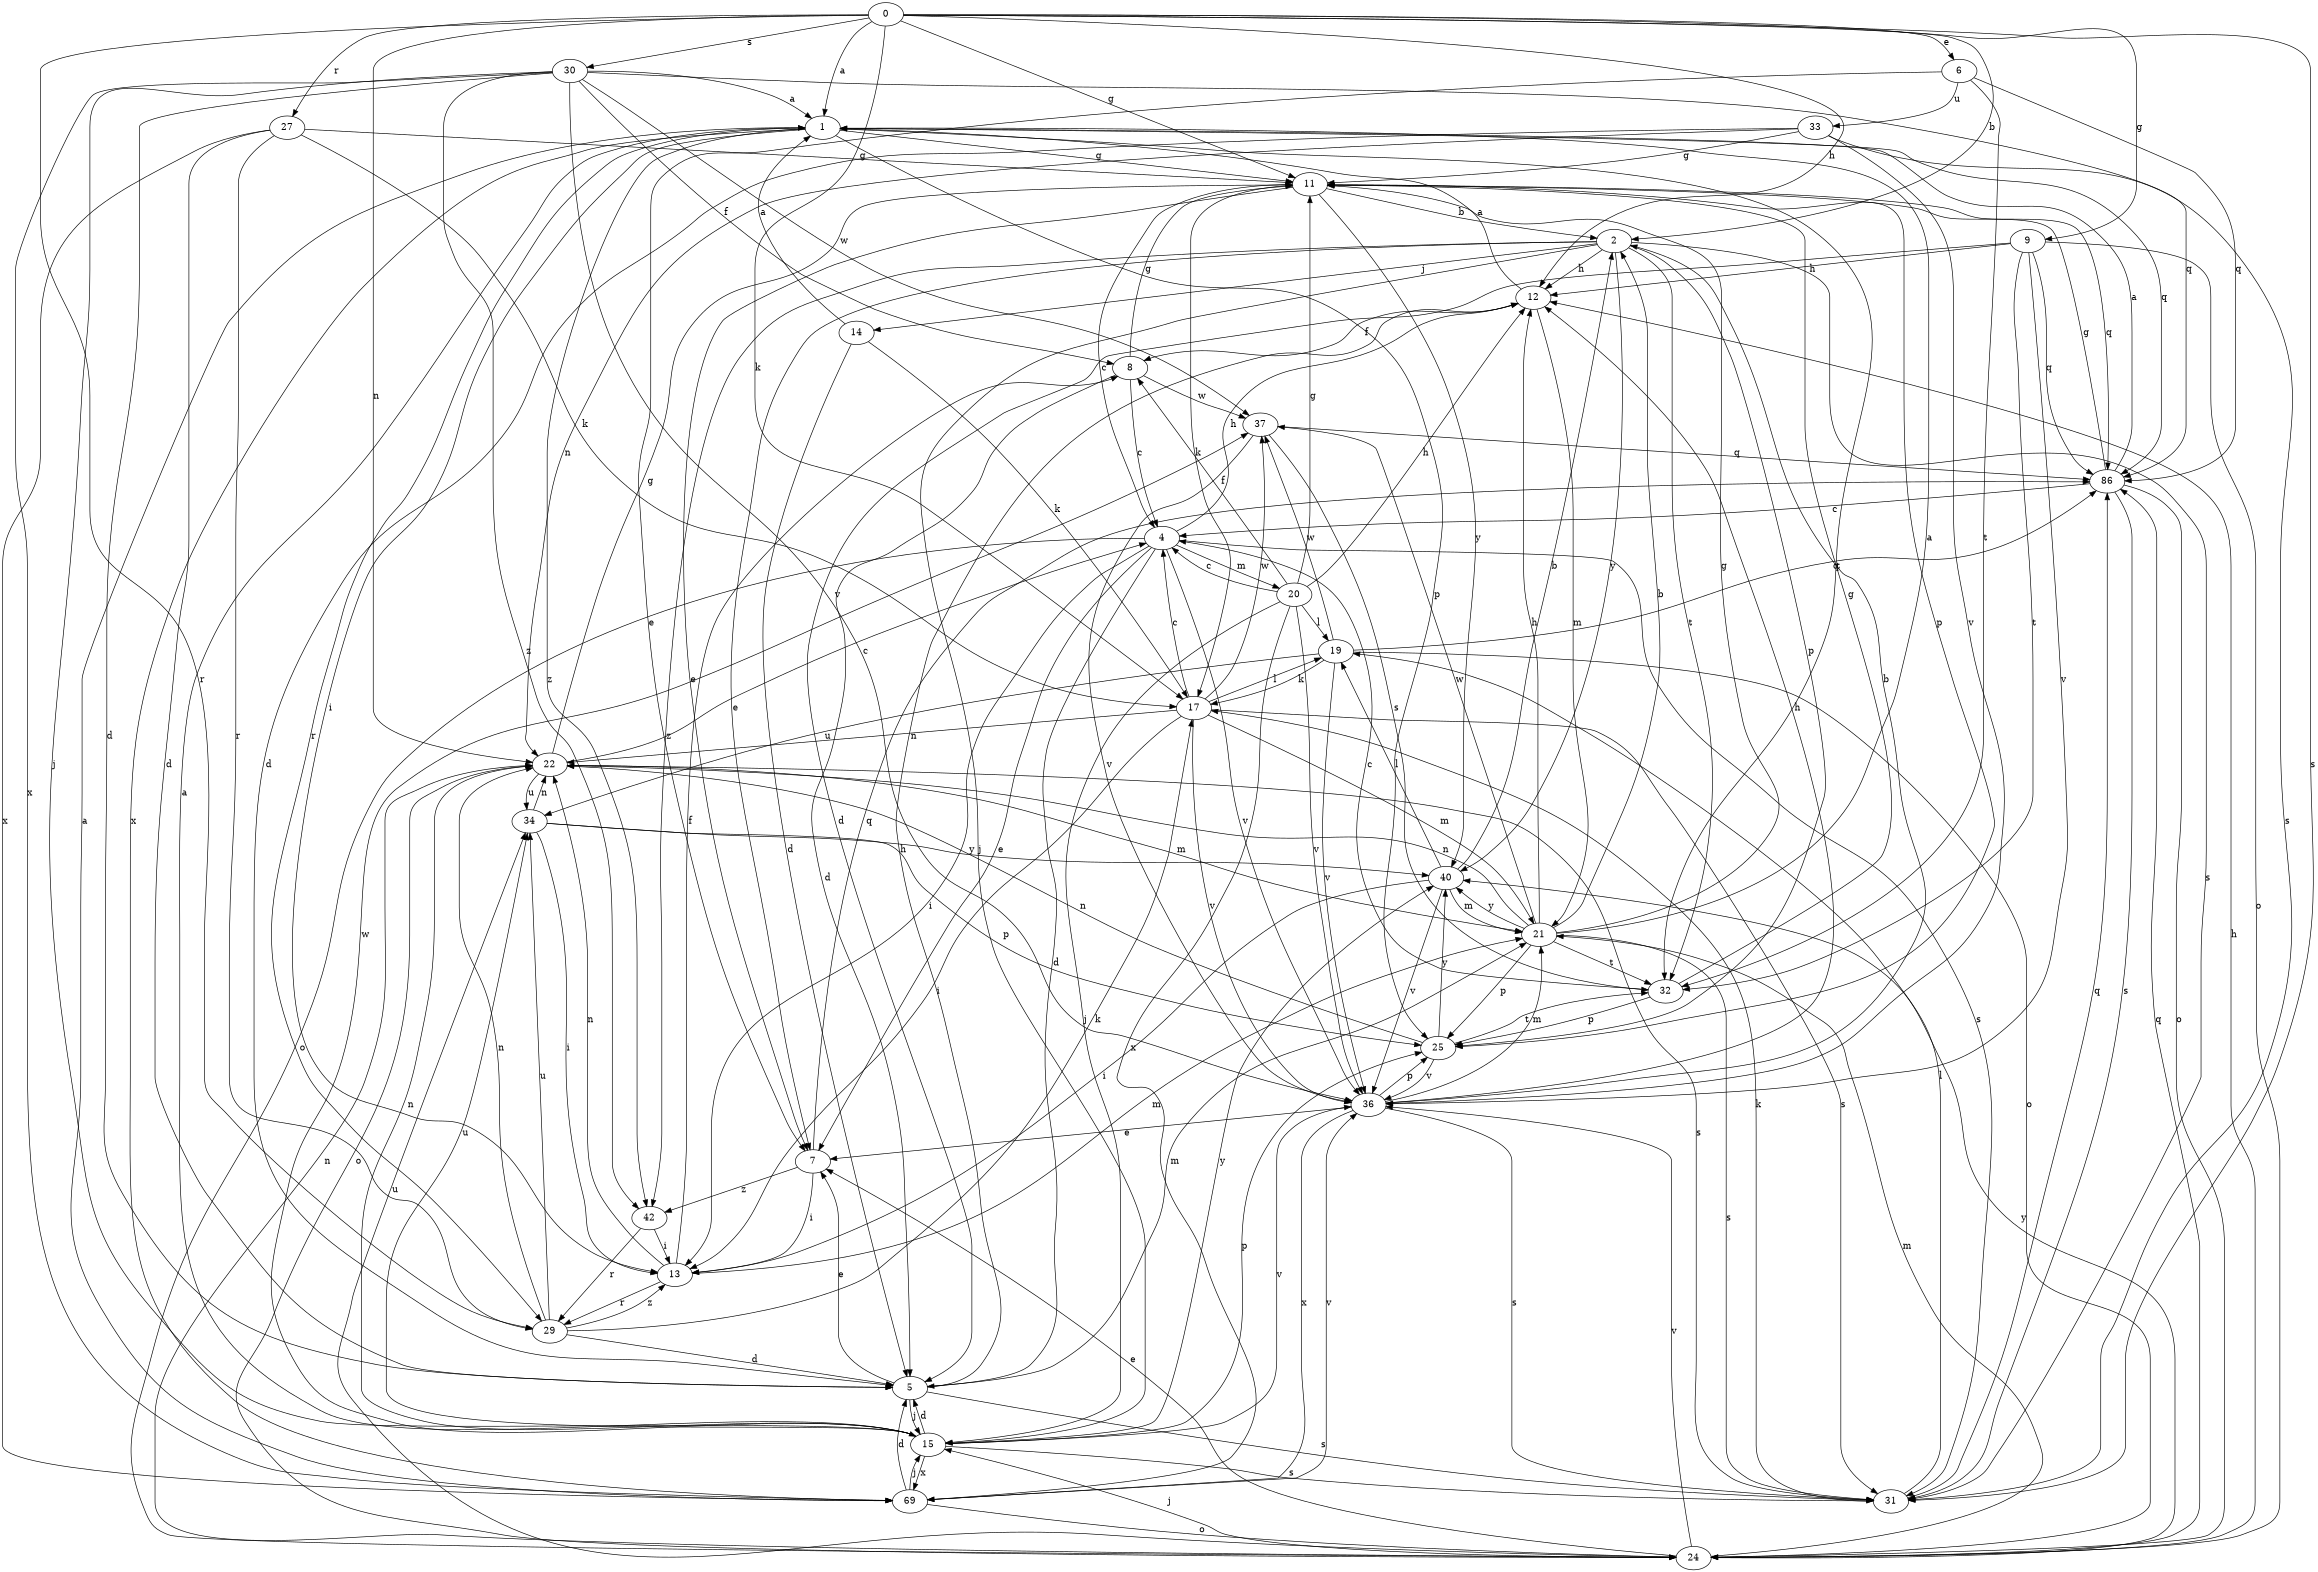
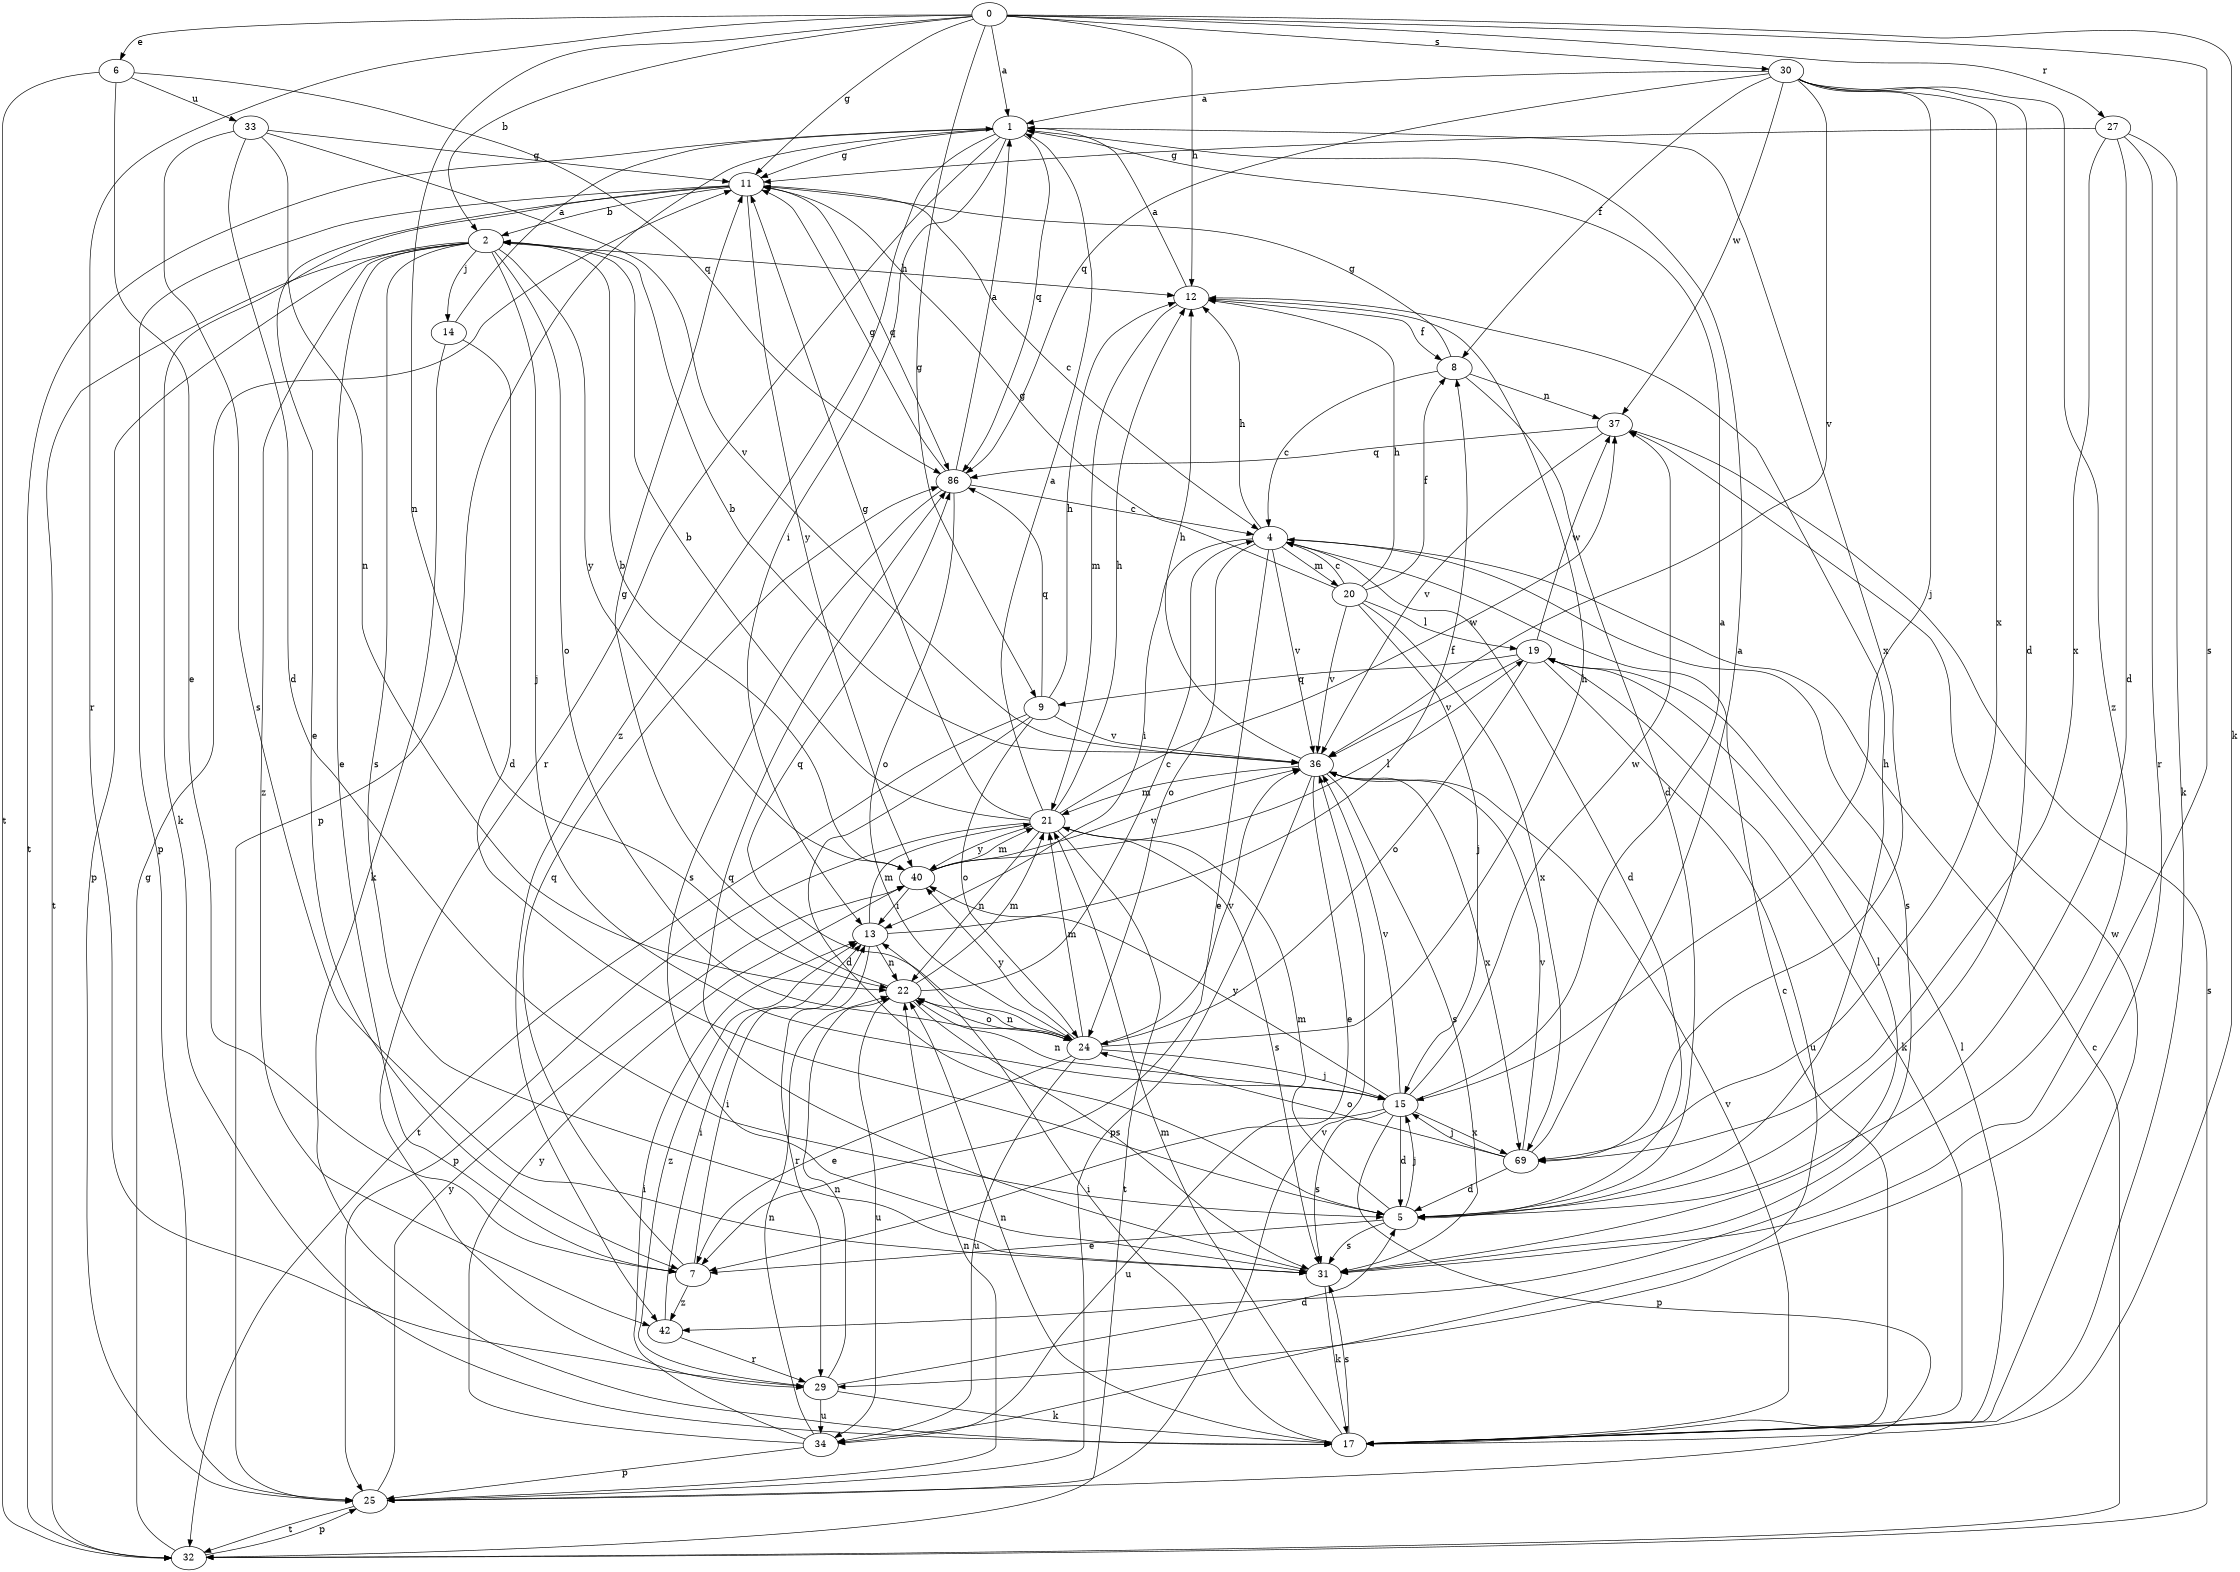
  strict digraph {
    0
    1
    2
    6
    9
    11
    12
    17
    22
    27
    29
    30
    31
    13
    25
    n16 [label=86]
    32
    n18 [label=69]
    42
    7
    14
    15
    24
    40
    33
    5
    36
    4
    21
    8
    37
    19
    34
    20
    0 -> 1 [label=a]
    0 -> 2 [label=b]
    0 -> 6 [label=e]
    0 -> 9 [label=g]
    0 -> 11 [label=g]
    0 -> 12 [label=h]
    0 -> 17 [label=k]
    0 -> 22 [label=n]
    0 -> 27 [label=r]
    0 -> 29 [label=r]
    0 -> 30 [label=s]
    0 -> 31 [label=s]
    1 -> 11 [label=g]
    1 -> 29 [label=r]
    1 -> 13 [label=i]
    1 -> 25 [label=p]
    1 -> n16 [label=q]
    1 -> 32 [label=t]
    1 -> n18 [label=x]
    1 -> 42 [label=z]
    2 -> 12 [label=h]
    2 -> 31 [label=s]
    2 -> 25 [label=p]
    2 -> 32 [label=t]
    2 -> 42 [label=z]
    2 -> 7 [label=e]
    2 -> 14 [label=j]
    2 -> 15 [label=j]
+   2 -> 24 [label=o]
    2 -> 40 [label=y]
    6 -> n16 [label=q]
    6 -> 32 [label=t]
    6 -> 7 [label=e]
    6 -> 33 [label=u]
    9 -> 12 [label=h]
    9 -> n16 [label=q]
    9 -> 32 [label=t]
    9 -> 24 [label=o]
    9 -> 5 [label=d]
    9 -> 36 [label=v]
    11 -> 2 [label=b]
    11 -> 17 [label=k]
    11 -> 25 [label=p]
    11 -> n16 [label=q]
    11 -> 7 [label=e]
    11 -> 40 [label=y]
    11 -> 4 [label=c]
    12 -> 1 [label=a]
    12 -> 21 [label=m]
    12 -> 8 [label=f]
    17 -> 22 [label=n]
    17 -> 31 [label=s]
    17 -> 13 [label=i]
    17 -> 36 [label=v]
    17 -> 4 [label=c]
    17 -> 21 [label=m]
    17 -> 37 [label=w]
    17 -> 19 [label=l]
    22 -> 11 [label=g]
    22 -> 31 [label=s]
    22 -> 24 [label=o]
    22 -> 4 [label=c]
    22 -> 21 [label=m]
    22 -> 34 [label=u]
    27 -> 11 [label=g]
    27 -> 17 [label=k]
    27 -> 29 [label=r]
    27 -> n18 [label=x]
    27 -> 5 [label=d]
    29 -> 17 [label=k]
    29 -> 22 [label=n]
    29 -> 13 [label=z]
    29 -> 5 [label=d]
    29 -> 34 [label=u]
    30 -> 1 [label=a]
    30 -> n16 [label=q]
    30 -> n18 [label=x]
    30 -> 42 [label=z]
    30 -> 15 [label=j]
    30 -> 5 [label=d]
    30 -> 36 [label=v]
    30 -> 8 [label=f]
    30 -> 37 [label=w]
    31 -> 17 [label=k]
    31 -> n16 [label=q]
    31 -> 19 [label=l]
    13 -> 22 [label=n]
    13 -> 29 [label=r]
    13 -> 21 [label=m]
    13 -> 8 [label=f]
    25 -> 22 [label=n]
    25 -> 32 [label=t]
    25 -> 40 [label=y]
    25 -> 36 [label=v]
    n16 -> 1 [label=a]
    n16 -> 11 [label=g]
    n16 -> 31 [label=s]
    n16 -> 24 [label=o]
    n16 -> 4 [label=c]
    32 -> 11 [label=g]
    32 -> 25 [label=p]
    32 -> 4 [label=c]
    n18 -> 1 [label=a]
    n18 -> 15 [label=j]
    n18 -> 24 [label=o]
    n18 -> 5 [label=d]
    n18 -> 36 [label=v]
    42 -> 29 [label=r]
    42 -> 13 [label=i]
    7 -> 13 [label=i]
    7 -> n16 [label=q]
    7 -> 42 [label=z]
    14 -> 1 [label=a]
    14 -> 17 [label=k]
    14 -> 5 [label=d]
    15 -> 1 [label=a]
    15 -> 22 [label=n]
    15 -> 31 [label=s]
    15 -> 25 [label=p]
    15 -> n18 [label=x]
    15 -> 40 [label=y]
    15 -> 5 [label=d]
    15 -> 36 [label=v]
    15 -> 37 [label=w]
    15 -> 34 [label=u]
    24 -> 12 [label=h]
    24 -> 22 [label=n]
    24 -> n16 [label=q]
    24 -> 7 [label=e]
    24 -> 15 [label=j]
    24 -> 40 [label=y]
    24 -> 36 [label=v]
    24 -> 21 [label=m]
    24 -> 34 [label=u]
    40 -> 2 [label=b]
    40 -> 13 [label=i]
    40 -> 36 [label=v]
    40 -> 21 [label=m]
    40 -> 19 [label=l]
    33 -> 11 [label=g]
    33 -> 22 [label=n]
    33 -> 31 [label=s]
    33 -> 5 [label=d]
    33 -> 36 [label=v]
    5 -> 12 [label=h]
    5 -> 31 [label=s]
    5 -> 7 [label=e]
    5 -> 15 [label=j]
    5 -> 21 [label=m]
    36 -> 2 [label=b]
    36 -> 12 [label=h]
    36 -> 31 [label=s]
    36 -> 25 [label=p]
    36 -> n18 [label=x]
    36 -> 7 [label=e]
    36 -> 21 [label=m]
    4 -> 12 [label=h]
    4 -> 31 [label=s]
    4 -> 13 [label=i]
    4 -> 7 [label=e]
    4 -> 24 [label=o]
    4 -> 5 [label=d]
    4 -> 36 [label=v]
    4 -> 20 [label=m]
    21 -> 1 [label=a]
    21 -> 2 [label=b]
    21 -> 11 [label=g]
    21 -> 12 [label=h]
    21 -> 22 [label=n]
    21 -> 31 [label=s]
    21 -> 25 [label=p]
    21 -> 32 [label=t]
    21 -> 40 [label=y]
    21 -> 37 [label=w]
    8 -> 11 [label=g]
    8 -> 5 [label=d]
    8 -> 4 [label=c]
-   8 -> 37 [label=w]
+   8 -> 37 [label=n]
    37 -> n16 [label=q]
    37 -> 32 [label=s]
    37 -> 36 [label=v]
    19 -> 17 [label=k]
-   19 -> n16 [label=q]
+   19 -> 9 [label=q]
    19 -> 24 [label=o]
    19 -> 36 [label=v]
    19 -> 37 [label=w]
    19 -> 34 [label=u]
    34 -> 22 [label=n]
    34 -> 13 [label=i]
    34 -> 25 [label=p]
    34 -> 40 [label=y]
    20 -> 11 [label=g]
    20 -> 12 [label=h]
    20 -> n18 [label=x]
    20 -> 15 [label=j]
    20 -> 36 [label=v]
    20 -> 4 [label=c]
    20 -> 8 [label=f]
    20 -> 19 [label=l]
  }
